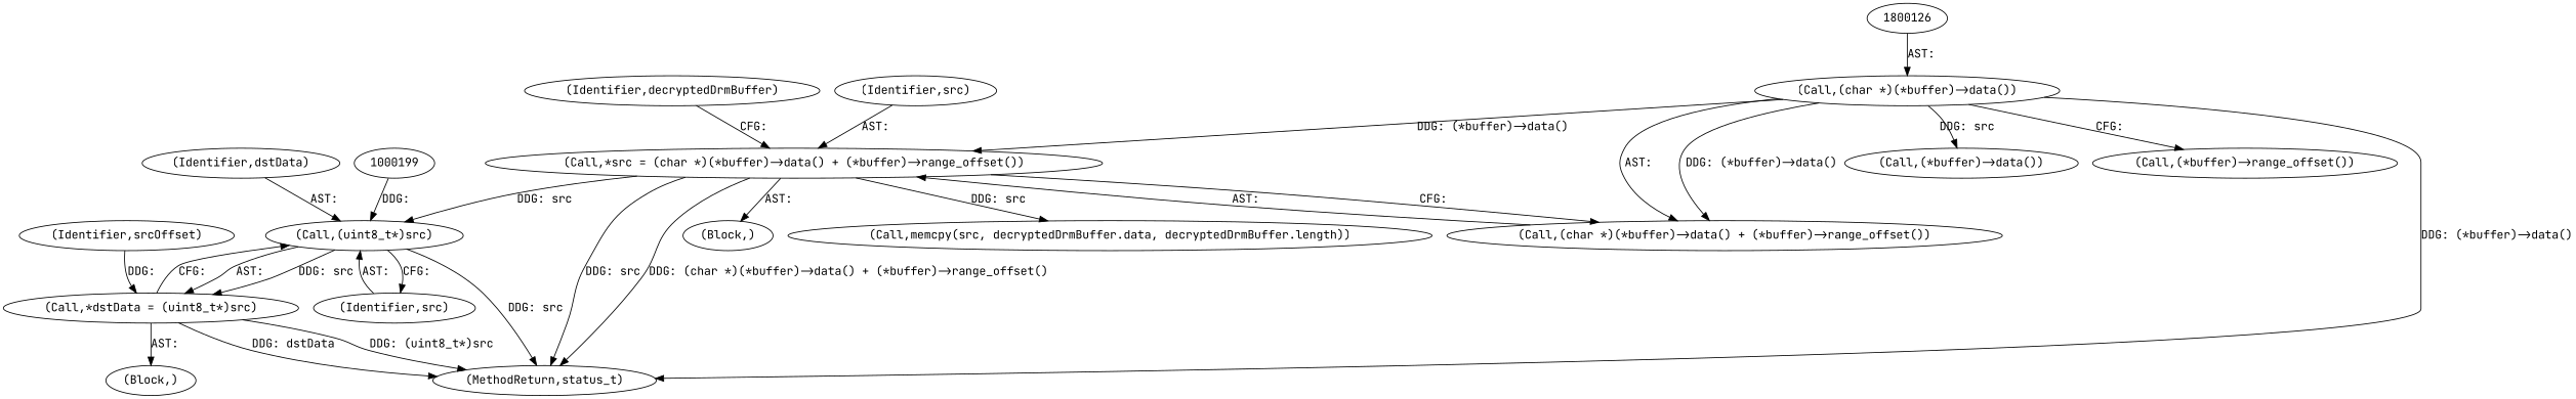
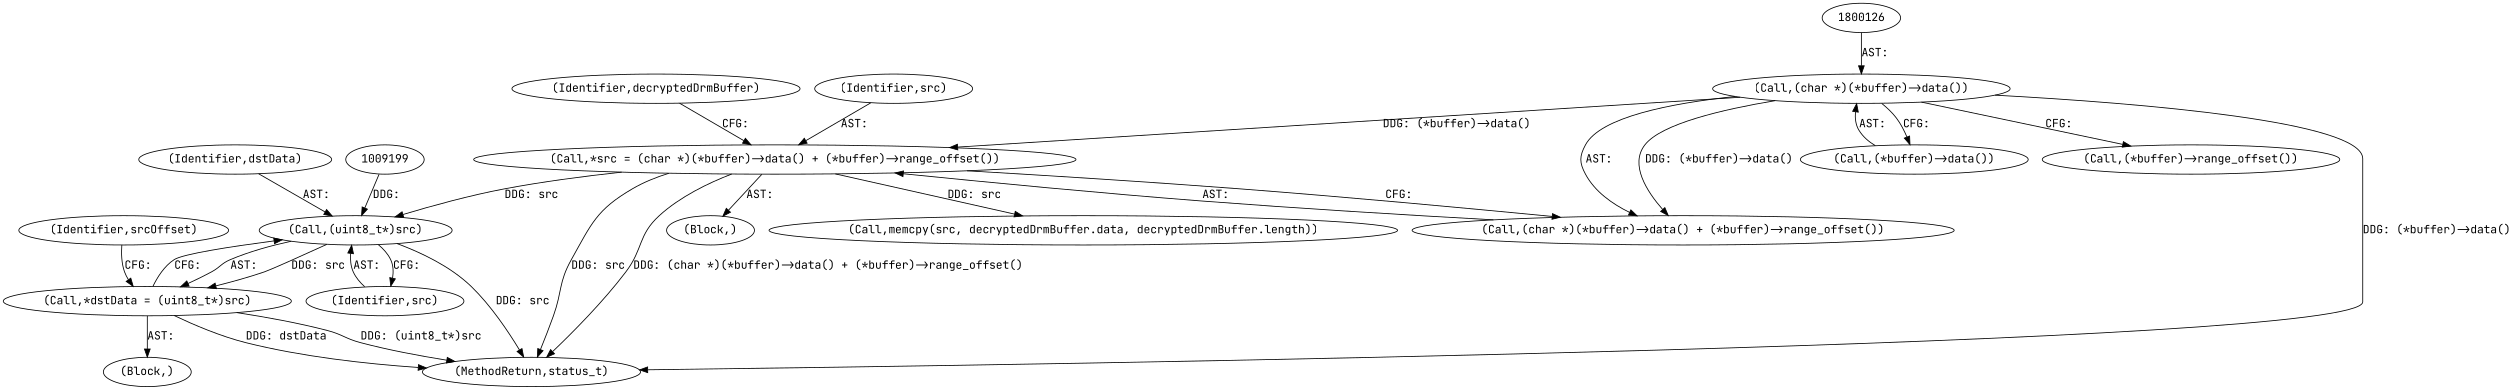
  digraph {
    fontname="JetBrains Mono"
    node [fontname="JetBrains Mono"]
    edge [fontname="JetBrains Mono"]
    n1 [label="(Call,(uint8_t*)src)"]
    n2 [label="(Call,*dstData = (uint8_t*)src)"]
    n3 [label="(MethodReturn,status_t)"]
    n4 [label="(Identifier,src)"]
    n5 [label="(Block,)"]
    n6 [label="(Call,*src = (char *)(*buffer)->data() + (*buffer)->range_offset())"]
    n7 [label="(Call,(char *)(*buffer)->data() + (*buffer)->range_offset())"]
    n8 [label="(Block,)"]
    n9 [label="(Call,memcpy(src, decryptedDrmBuffer.data, decryptedDrmBuffer.length))"]
    n10 [label="(Call,(char *)(*buffer)->data())"]
    n11 [label="(Call,(*buffer)->data())"]
    n12 [label="(Call,(*buffer)->range_offset())"]
    n13 [label="(Identifier,dstData)"]
    n14 [label="(Identifier,decryptedDrmBuffer)"]
    n15 [label="(Identifier,src)"]
    n16 [label="(Identifier,srcOffset)"]
-   1000199
+   1000199 [label=1009199]
    n18 [label=1800126]
    n1 -> n2 [label="AST: "]
    n1 -> n2 [label="DDG: src"]
    n1 -> n3 [label="DDG: src"]
    n1 -> n4 [label="CFG: "]
    n2 -> n1 [label="CFG: "]
    n2 -> n3 [label="DDG: dstData"]
    n2 -> n3 [label="DDG: (uint8_t*)src"]
    n2 -> n5 [label="AST: "]
    n4 -> n1 [label="AST: "]
    n6 -> n1 [label="DDG: src"]
    n6 -> n3 [label="DDG: src"]
    n6 -> n3 [label="DDG: (char *)(*buffer)->data() + (*buffer)->range_offset()"]
    n6 -> n7 [label="CFG: "]
    n6 -> n8 [label="AST: "]
    n6 -> n9 [label="DDG: src"]
    n7 -> n6 [label="AST: "]
    n10 -> n3 [label="DDG: (*buffer)->data()"]
    n10 -> n6 [label="DDG: (*buffer)->data()"]
    n10 -> n7 [label="AST: "]
    n10 -> n7 [label="DDG: (*buffer)->data()"]
-   n10 -> n11 [label="DDG: src"]
+   n10 -> n11 [label="CFG: "]
    n10 -> n12 [label="CFG: "]
+   n11 -> n10 [label="AST: "]
    n13 -> n1 [label="AST: "]
    n14 -> n6 [label="CFG: "]
    n15 -> n6 [label="AST: "]
-   n16 -> n2 [label="DDG: "]
+   n16 -> n2 [label="CFG: "]
    1000199 -> n1 [label="DDG: "]
    n18 -> n10 [label="AST: "]
  }
